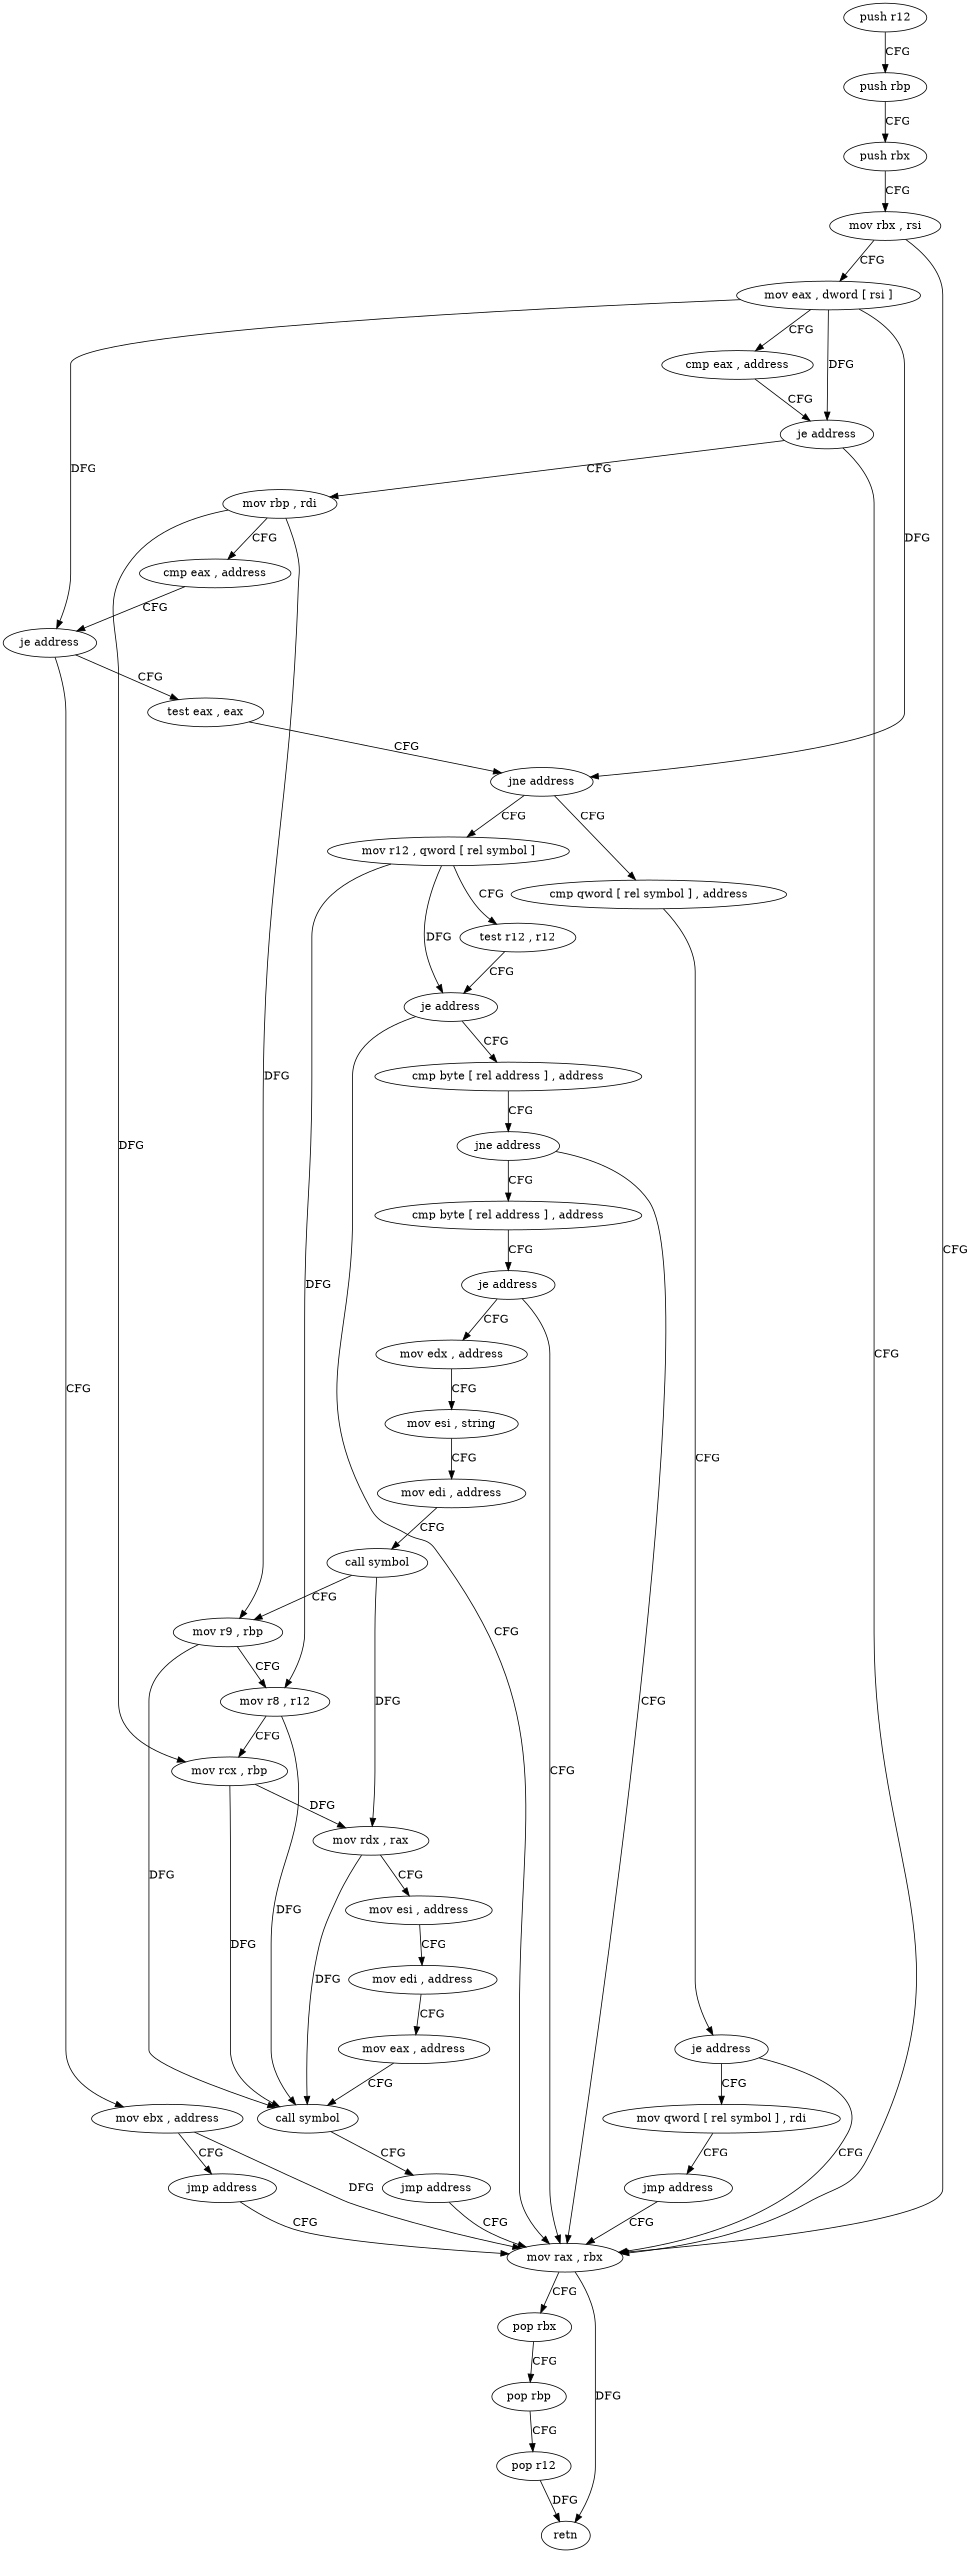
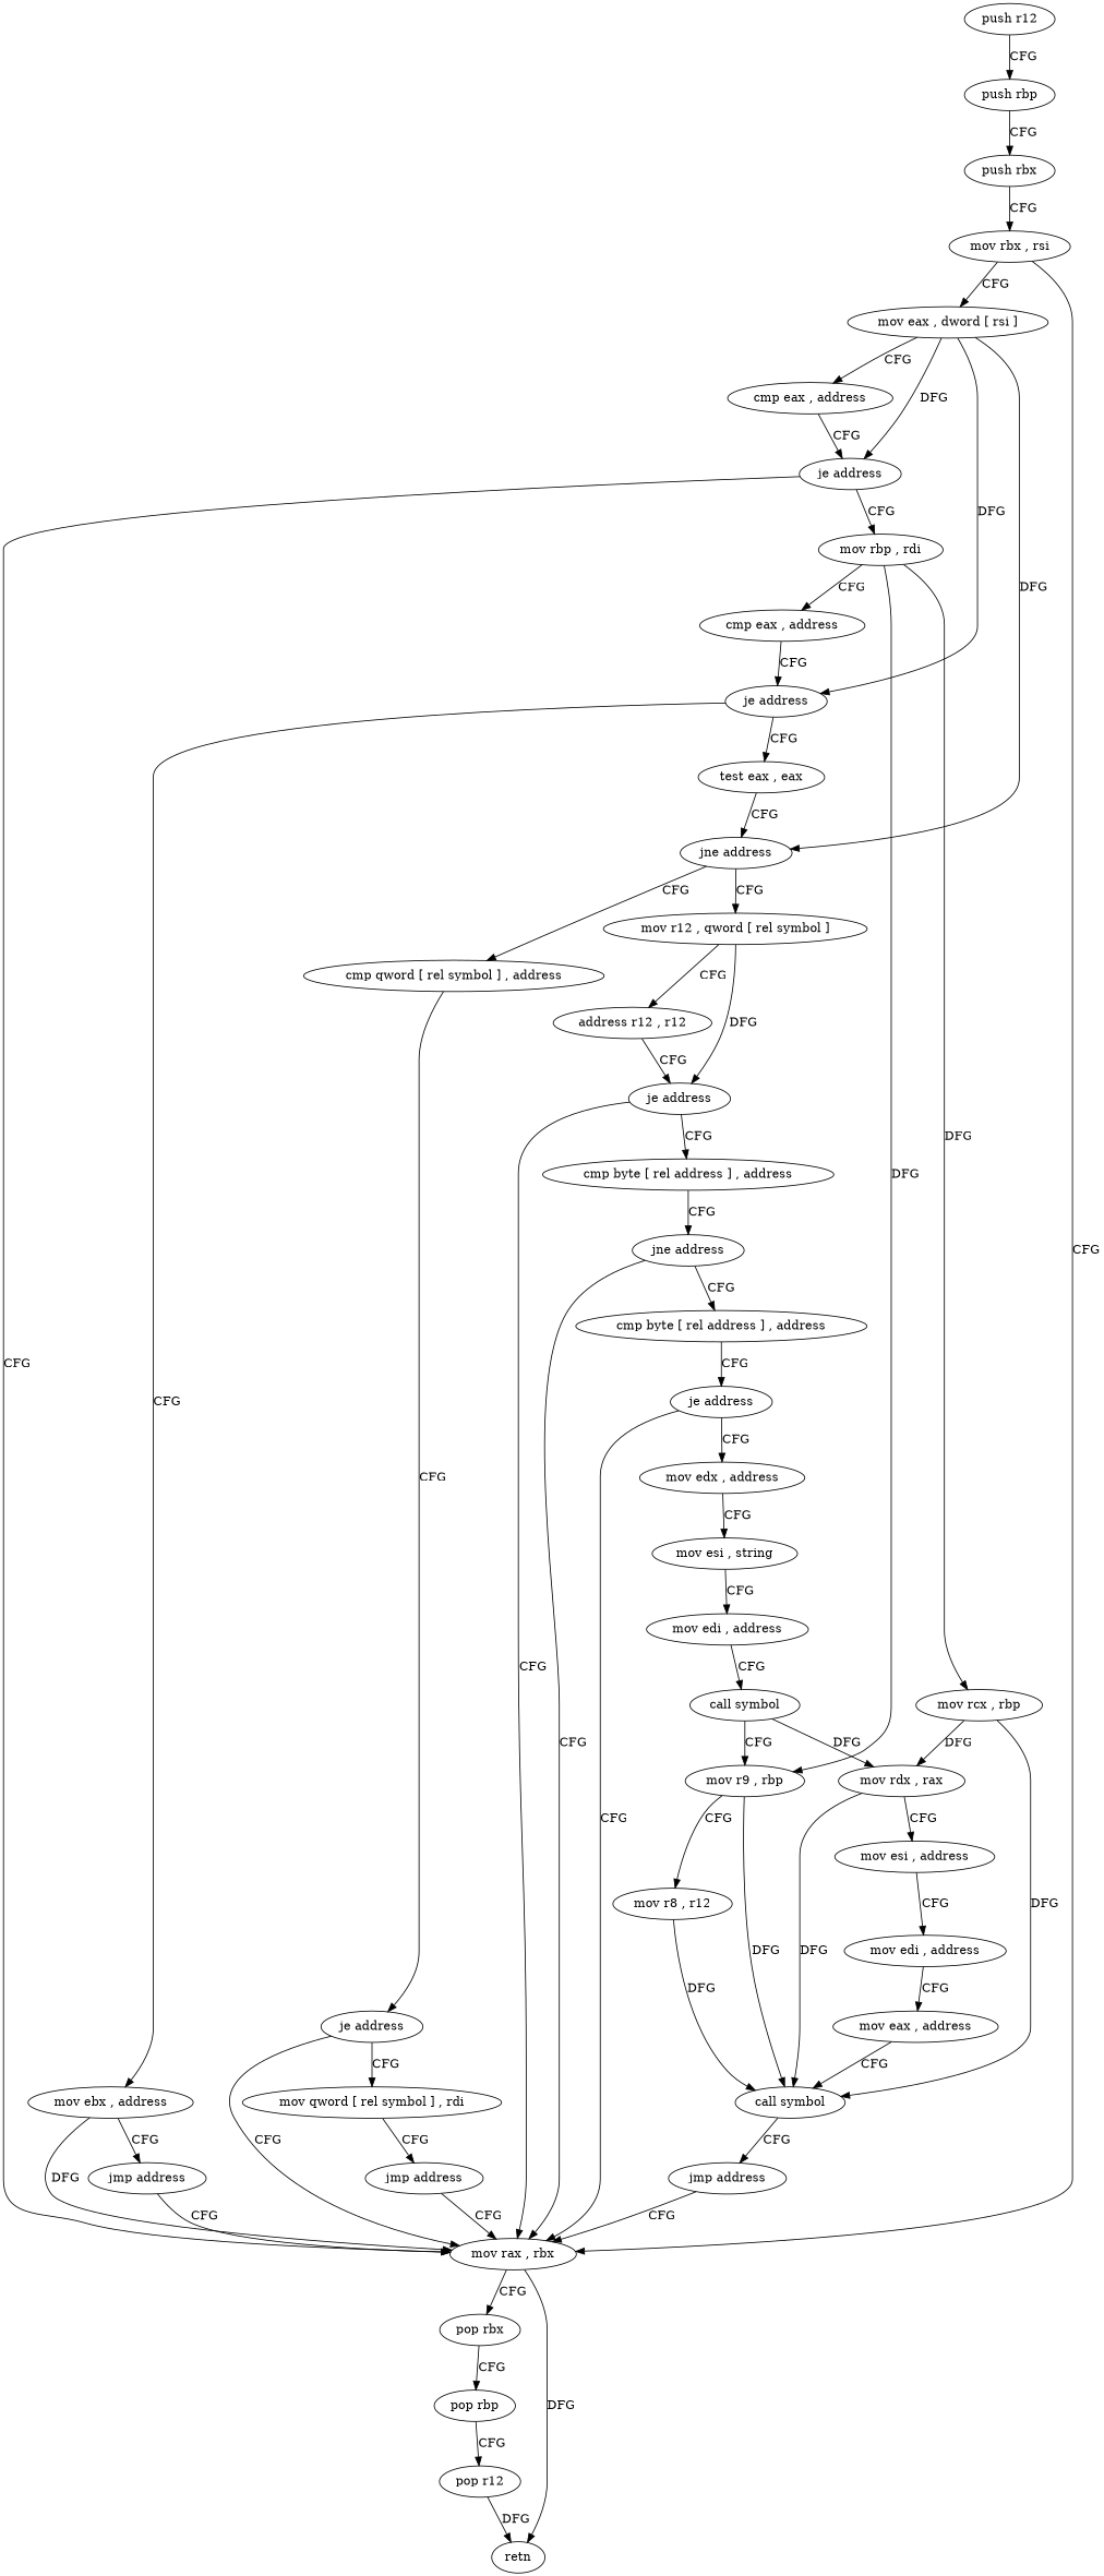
  digraph {
    n1 [label="push r12"]
    n2 [label="push rbp"]
    n3 [label="push rbx"]
    n4 [label="mov rbx , rsi"]
    n5 [label="mov eax , dword [ rsi ]"]
    n6 [label="mov rax , rbx"]
    n7 [label="cmp eax , address"]
    n8 [label="je address"]
    n9 [label="je address"]
    n10 [label="jne address"]
    n11 [label="pop rbx"]
    n12 [label=retn]
    n13 [label="mov rbp , rdi"]
    n14 [label="mov ebx , address"]
    n15 [label="test eax , eax"]
    n16 [label="cmp qword [ rel symbol ] , address"]
    n17 [label="mov r12 , qword [ rel symbol ]"]
    n18 [label="cmp eax , address"]
    n19 [label="mov r9 , rbp"]
    n20 [label="mov rcx , rbp"]
    n21 [label="pop rbp"]
    n22 [label="mov r8 , r12"]
    n23 [label="call symbol"]
    n24 [label="mov rdx , rax"]
    n25 [label="pop r12"]
    n26 [label="jmp address"]
    n27 [label="je address"]
-   n28 [label="test r12 , r12"]
+   n28 [label="address r12 , r12"]
    n29 [label="je address"]
    n30 [label="mov qword [ rel symbol ] , rdi"]
    n31 [label="cmp byte [ rel address ] , address"]
    n32 [label="jmp address"]
    n33 [label="jne address"]
    n34 [label="cmp byte [ rel address ] , address"]
    n35 [label="je address"]
    n36 [label="mov edx , address"]
    n37 [label="mov esi , string"]
    n38 [label="mov edi , address"]
    n39 [label="call symbol"]
    n40 [label="mov esi , address"]
    n41 [label="jmp address"]
    n42 [label="mov edi , address"]
    n43 [label="mov eax , address"]
    n1 -> n2 [label=CFG]
    n2 -> n3 [label=CFG]
    n3 -> n4 [label=CFG]
    n4 -> n5 [label=CFG]
    n4 -> n6 [label=CFG]
    n5 -> n7 [label=CFG]
    n5 -> n8 [label=DFG]
    n5 -> n9 [label=DFG]
    n5 -> n10 [label=DFG]
    n6 -> n11 [label=CFG]
    n6 -> n12 [label=DFG]
    n7 -> n8 [label=CFG]
    n8 -> n6 [label=CFG]
    n8 -> n13 [label=CFG]
    n9 -> n14 [label=CFG]
    n9 -> n15 [label=CFG]
    n10 -> n16 [label=CFG]
    n10 -> n17 [label=CFG]
    n11 -> n21 [label=CFG]
    n13 -> n18 [label=CFG]
    n13 -> n19 [label=DFG]
    n13 -> n20 [label=DFG]
    n14 -> n6 [label=DFG]
    n14 -> n26 [label=CFG]
    n15 -> n10 [label=CFG]
    n16 -> n27 [label=CFG]
-   n17 -> n22 [label=DFG]
    n17 -> n28 [label=CFG]
    n17 -> n29 [label=DFG]
    n18 -> n9 [label=CFG]
    n19 -> n22 [label=CFG]
    n19 -> n23 [label=DFG]
    n20 -> n23 [label=DFG]
    n20 -> n24 [label=DFG]
    n21 -> n25 [label=CFG]
-   n22 -> n20 [label=CFG]
    n22 -> n23 [label=DFG]
    n23 -> n41 [label=CFG]
    n24 -> n23 [label=DFG]
    n24 -> n40 [label=CFG]
    n25 -> n12 [label=DFG]
    n26 -> n6 [label=CFG]
    n27 -> n6 [label=CFG]
    n27 -> n30 [label=CFG]
    n28 -> n29 [label=CFG]
    n29 -> n6 [label=CFG]
    n29 -> n31 [label=CFG]
    n30 -> n32 [label=CFG]
    n31 -> n33 [label=CFG]
    n32 -> n6 [label=CFG]
    n33 -> n6 [label=CFG]
    n33 -> n34 [label=CFG]
    n34 -> n35 [label=CFG]
    n35 -> n6 [label=CFG]
    n35 -> n36 [label=CFG]
    n36 -> n37 [label=CFG]
    n37 -> n38 [label=CFG]
    n38 -> n39 [label=CFG]
    n39 -> n19 [label=CFG]
    n39 -> n24 [label=DFG]
    n40 -> n42 [label=CFG]
    n41 -> n6 [label=CFG]
    n42 -> n43 [label=CFG]
    n43 -> n23 [label=CFG]
  }
